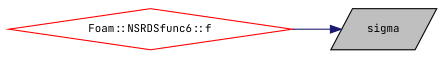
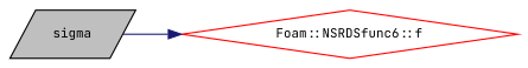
  digraph {
    rankdir=LR
    fontname="JetBrains Mono"
    node [fontname="JetBrains Mono" fontsize=10]
    n1 [color=black fillcolor=grey75 fontcolor=black height=0.2 label=sigma shape=parallelogram style=filled width=0.4]
    n2 [color=red height=0.2 label="Foam::NSRDSfunc6::f" shape=diamond width=0.4]
-   n2 -> n1 [color=midnightblue fontname="JetBrains Mono" fontsize=10 labelfontname=FreeSans labelfontsize=10 style=solid]
+   n1 -> n2 [color=midnightblue fontname="JetBrains Mono" fontsize=10 labelfontname=FreeSans labelfontsize=10 style=solid]
  }
